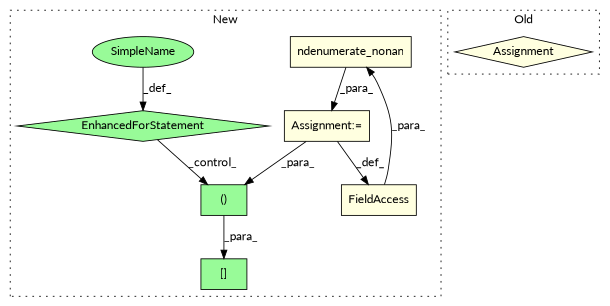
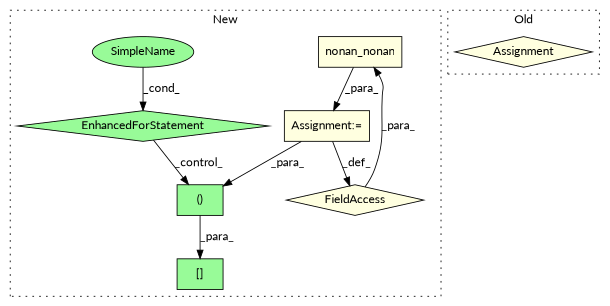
  digraph {
    fontname=Lato
    node [fillcolor=lightyellow fontname=Lato l="73,2" s="1363,1482" shape=box style=filled]
    edge [fontname=Lato]
-   n1 [a=32 l="18,1" label=ndenumerate_nonan s="1452,1481"]
+   n1 [a=32 l="18,1" label=nonan_nonan s="1452,1481"]
    n2 [a=2 fillcolor=palegreen l="16,2" label="[]" s="1511,1542"]
    n3 [a=70 fillcolor=palegreen label=EnhancedForStatement shape=diamond]
    n4 [a=106 fillcolor=palegreen l=15 label="()" s=1527]
-   n5 [a=22 l=11 label=FieldAccess s=1470]
+   n5 [a=22 l=11 label=FieldAccess s=1470 shape=diamond]
    n6 [a=42 fillcolor=palegreen l=4 label=SimpleName s=1440 shape=ellipse]
    n7 [a=7 label="Assignment:="]
    n8 [a=25 l="4,2" label=Assignment s="1230,1258" shape=diamond]
    subgraph cluster_1 {
      label=New
      style=dotted
      n1
      n2
      n3
      n4
      n5
      n6
      n7
    }
    subgraph cluster_2 {
      label=Old
      style=dotted
      n8
    }
    n1 -> n7 [label=_para_]
    n3 -> n4 [label=_control_]
    n4 -> n2 [label=_para_]
    n5 -> n1 [label=_para_]
-   n6 -> n3 [label=_def_]
+   n6 -> n3 [label=_cond_]
    n7 -> n4 [label=_para_]
    n7 -> n5 [label=_def_]
  }
